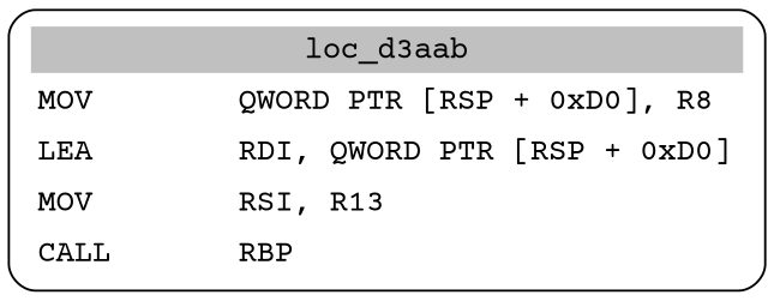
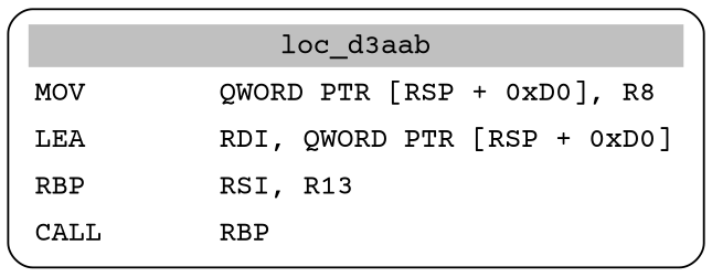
  digraph {
    fontname="Courier Prime"
-   n1 [fontname="Courier Prime" label=<<table border="0" cellborder="0" cellpadding="3"><tr><td align="center" colspan="2" bgcolor="grey">loc_d3aab</td></tr><tr><td align="left">MOV        QWORD PTR [RSP + 0xD0], R8</td></tr><tr><td align="left">LEA        RDI, QWORD PTR [RSP + 0xD0]</td></tr><tr><td align="left">MOV        RSI, R13</td></tr><tr><td align="left">CALL       RBP</td></tr></table>> shape=Mrecord]
+   n1 [fontname="Courier Prime" label=<<table border="0" cellborder="0" cellpadding="3"><tr><td align="center" colspan="2" bgcolor="grey">loc_d3aab</td></tr><tr><td align="left">MOV        QWORD PTR [RSP + 0xD0], R8</td></tr><tr><td align="left">LEA        RDI, QWORD PTR [RSP + 0xD0]</td></tr><tr><td align="left">RBP        RSI, R13</td></tr><tr><td align="left">CALL       RBP</td></tr></table>> shape=Mrecord]
  }
